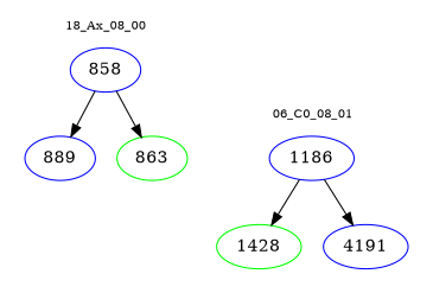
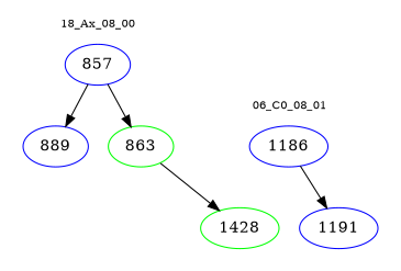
  digraph {
    node [color=blue]
    edge [color=black]
-   n1 [label=858]
+   n1 [label=857]
    n2 [label=889]
    n3 [color=green label=863]
    n4 [label=1186]
    n5 [color=green label=1428]
-   n6 [label=4191]
+   n6 [label=1191]
    subgraph cluster_1 {
      color=white
      fontsize=10
      label="18_Ax_08_00"
      n1
      n2
      n3
    }
    subgraph cluster_2 {
      color=white
      fontsize=10
      label="06_C0_08_01"
      n4
      n5
      n6
    }
    n1 -> n2
    n1 -> n3
-   n4 -> n5
+   n3 -> n5
    n4 -> n6
  }
